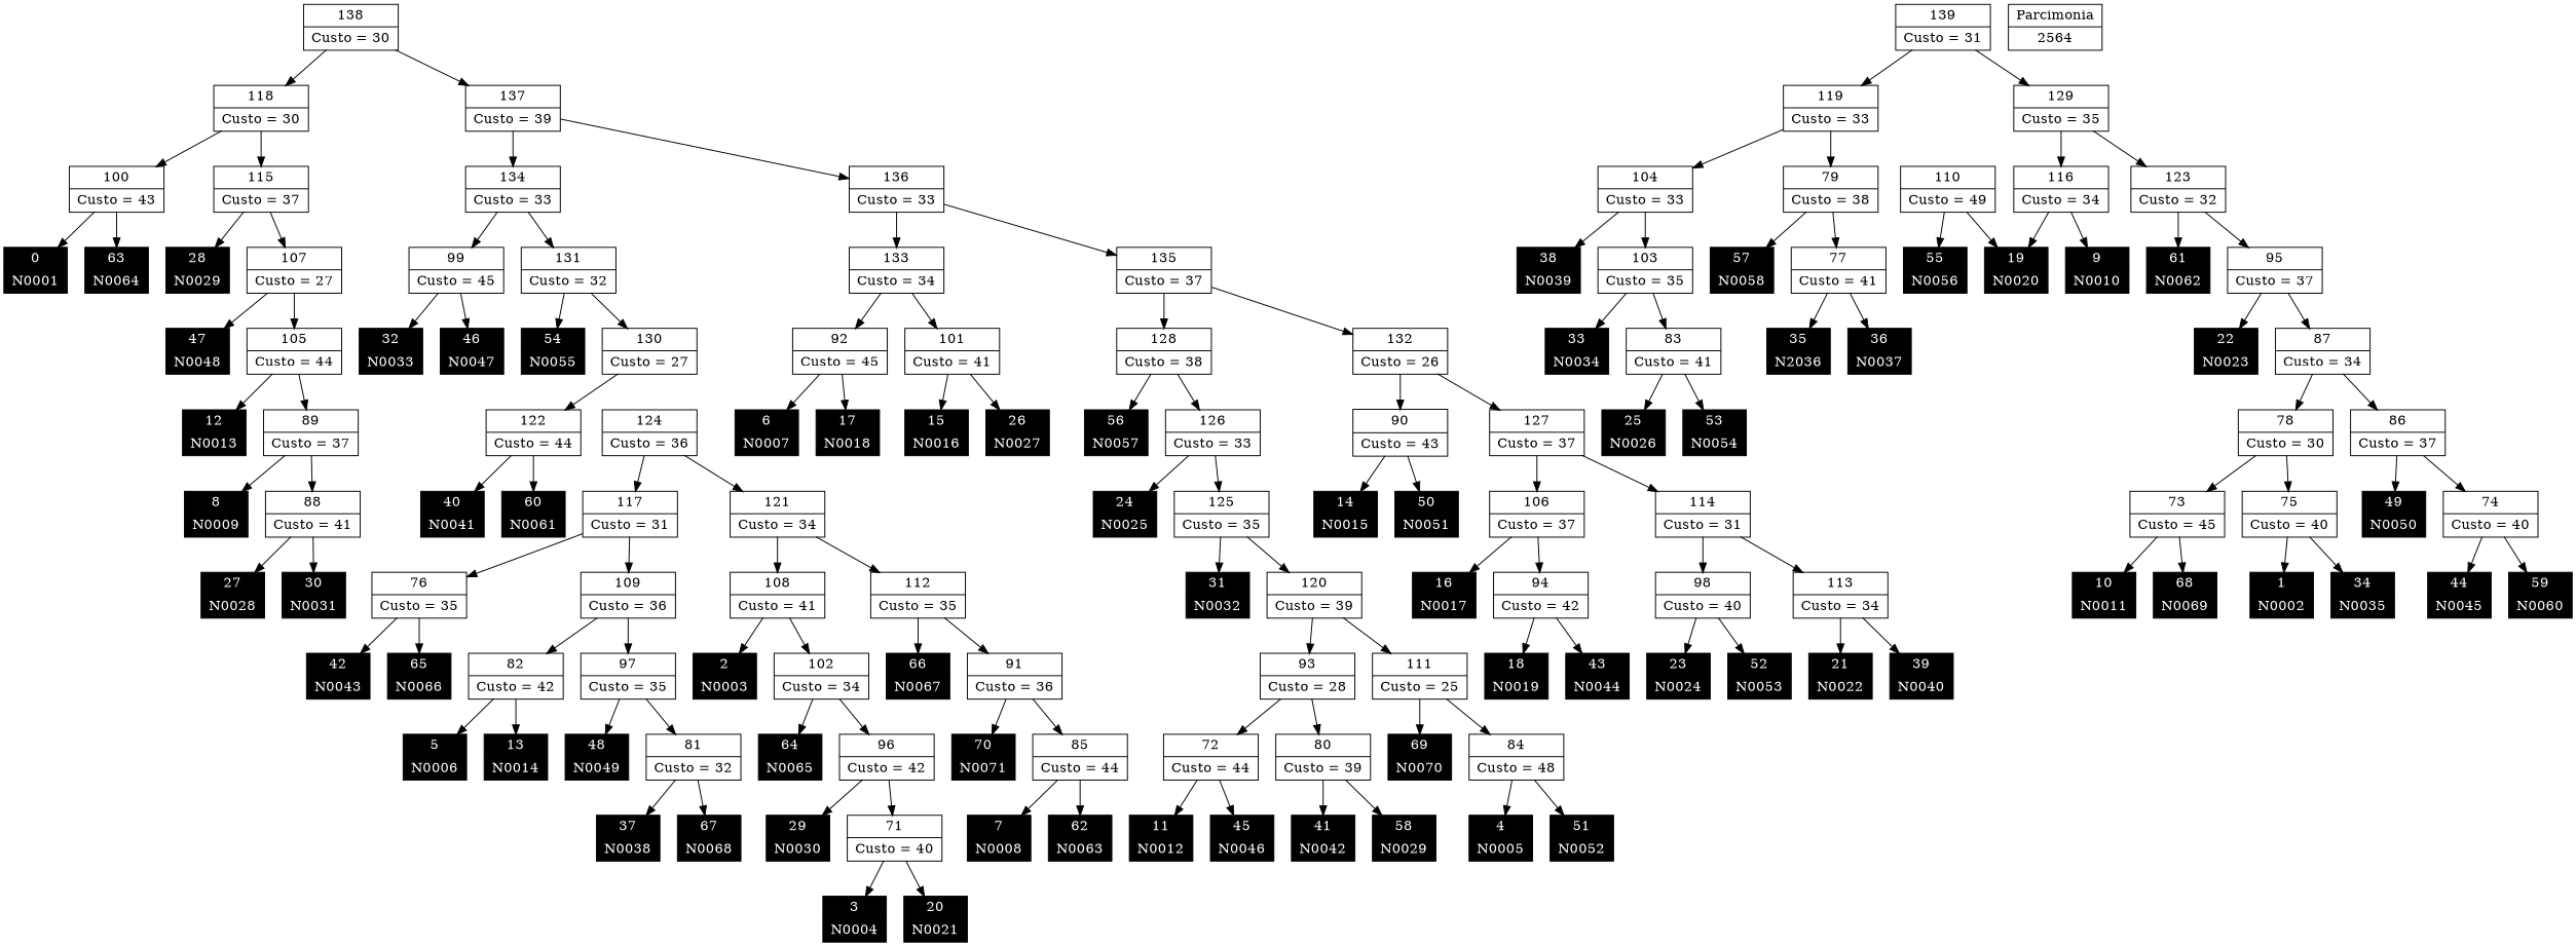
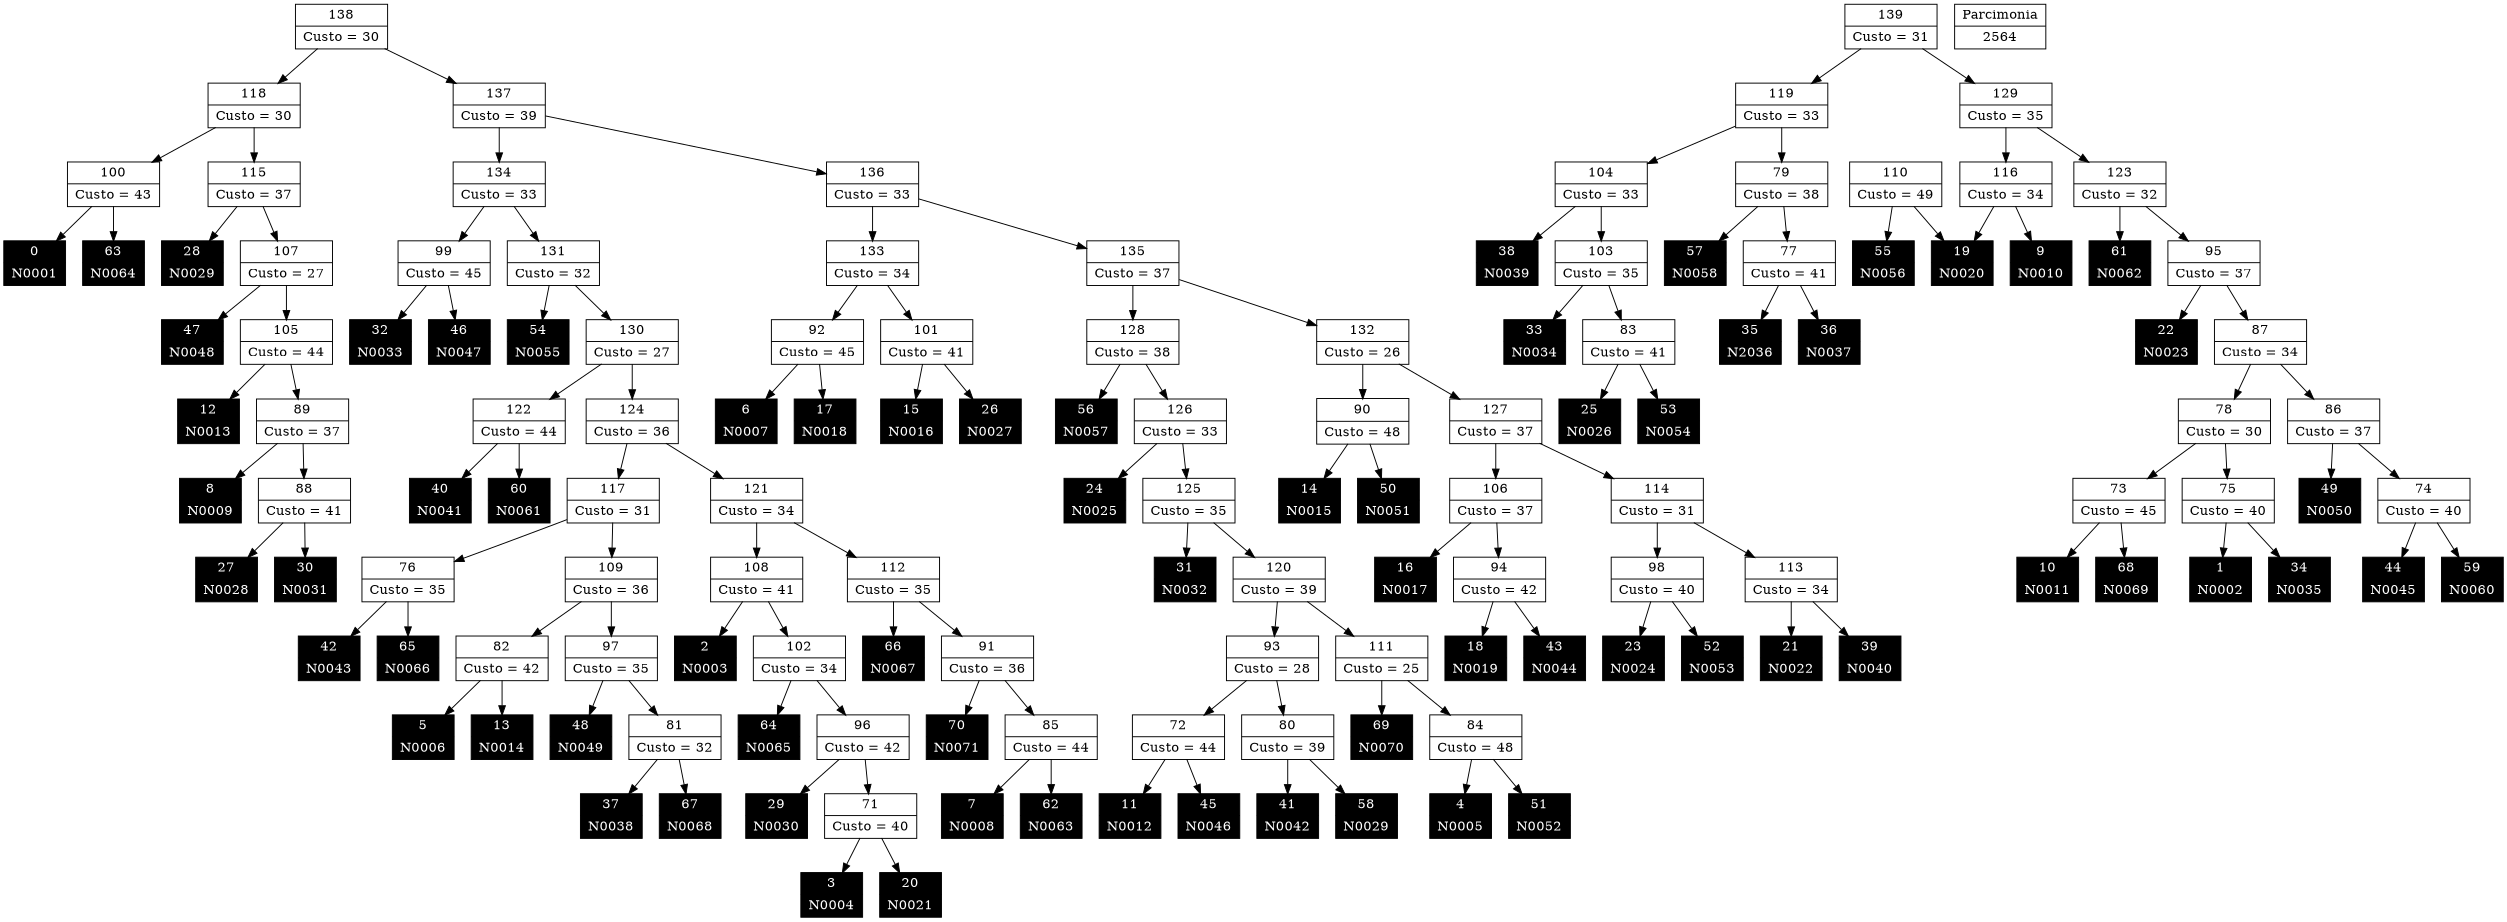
  digraph {
    node [color=black fontcolor=white fontsize=14 shape=record style=filled]
    n1 [height=0.5 label="{0 | N0001}"]
    n2 [height=0.5 label="{1 | N0002}"]
    n3 [height=0.5 label="{2 | N0003}"]
    n4 [height=0.5 label="{3 | N0004}"]
    n5 [height=0.5 label="{4 | N0005}"]
    n6 [height=0.5 label="{5 | N0006}"]
    n7 [height=0.5 label="{6 | N0007}"]
    n8 [height=0.5 label="{7 | N0008}"]
    n9 [height=0.5 label="{8 | N0009}"]
    n10 [height=0.5 label="{9 | N0010}"]
    n11 [height=0.5 label="{10 | N0011}"]
    n12 [height=0.5 label="{11 | N0012}"]
    n13 [height=0.5 label="{12 | N0013}"]
    n14 [height=0.5 label="{13 | N0014}"]
    n15 [height=0.5 label="{14 | N0015}"]
    n16 [height=0.5 label="{15 | N0016}"]
    n17 [height=0.5 label="{16 | N0017}"]
    n18 [height=0.5 label="{17 | N0018}"]
    n19 [height=0.5 label="{18 | N0019}"]
    n20 [height=0.5 label="{19 | N0020}"]
    n21 [height=0.5 label="{20 | N0021}"]
    n22 [height=0.5 label="{21 | N0022}"]
    n23 [height=0.5 label="{22 | N0023}"]
    n24 [height=0.5 label="{23 | N0024}"]
    n25 [height=0.5 label="{24 | N0025}"]
    n26 [height=0.5 label="{25 | N0026}"]
    n27 [height=0.5 label="{26 | N0027}"]
    n28 [height=0.5 label="{27 | N0028}"]
    n29 [height=0.5 label="{28 | N0029}"]
    n30 [height=0.5 label="{29 | N0030}"]
    n31 [height=0.5 label="{30 | N0031}"]
    n32 [height=0.5 label="{31 | N0032}"]
    n33 [height=0.5 label="{32 | N0033}"]
    n34 [height=0.5 label="{33 | N0034}"]
    n35 [height=0.5 label="{34 | N0035}"]
    n36 [height=0.5 label="{35 | N2036}"]
    n37 [height=0.5 label="{36 | N0037}"]
    n38 [height=0.5 label="{37 | N0038}"]
    n39 [height=0.5 label="{38 | N0039}"]
    n40 [height=0.5 label="{39 | N0040}"]
    n41 [height=0.5 label="{40 | N0041}"]
    n42 [height=0.5 label="{41 | N0042}"]
    n43 [height=0.5 label="{42 | N0043}"]
    n44 [height=0.5 label="{43 | N0044}"]
    n45 [height=0.5 label="{44 | N0045}"]
    n46 [height=0.5 label="{45 | N0046}"]
    n47 [height=0.5 label="{46 | N0047}"]
    n48 [height=0.5 label="{47 | N0048}"]
    n49 [height=0.5 label="{48 | N0049}"]
    n50 [height=0.5 label="{49 | N0050}"]
    n51 [height=0.5 label="{50 | N0051}"]
    n52 [height=0.5 label="{51 | N0052}"]
    n53 [height=0.5 label="{52 | N0053}"]
    n54 [height=0.5 label="{53 | N0054}"]
    n55 [height=0.5 label="{54 | N0055}"]
    n56 [height=0.5 label="{55 | N0056}"]
    n57 [height=0.5 label="{56 | N0057}"]
    n58 [height=0.5 label="{57 | N0058}"]
    n59 [height=0.5 label="{58 | N0029}"]
    n60 [height=0.5 label="{59 | N0060}"]
    n61 [height=0.5 label="{60 | N0061}"]
    n62 [height=0.5 label="{61 | N0062}"]
    n63 [height=0.5 label="{62 | N0063}"]
    n64 [height=0.5 label="{63 | N0064}"]
    n65 [height=0.5 label="{64 | N0065}"]
    n66 [height=0.5 label="{65 | N0066}"]
    n67 [height=0.5 label="{66 | N0067}"]
    n68 [height=0.5 label="{67 | N0068}"]
    n69 [height=0.5 label="{68 | N0069}"]
    n70 [height=0.5 label="{69 | N0070}"]
    n71 [height=0.5 label="{70 | N0071}"]
    n72 [label="{71|Custo = 40}" color="" fontcolor="" fontsize="" style=""]
    n73 [label="{72|Custo = 44}" color="" fontcolor="" fontsize="" style=""]
    n74 [label="{73|Custo = 45}" color="" fontcolor="" fontsize="" style=""]
    n75 [label="{74|Custo = 40}" color="" fontcolor="" fontsize="" style=""]
    n76 [label="{75|Custo = 40}" color="" fontcolor="" fontsize="" style=""]
    n77 [label="{76|Custo = 35}" color="" fontcolor="" fontsize="" style=""]
    n78 [label="{77|Custo = 41}" color="" fontcolor="" fontsize="" style=""]
    n79 [label="{78|Custo = 30}" color="" fontcolor="" fontsize="" style=""]
    n80 [label="{79|Custo = 38}" color="" fontcolor="" fontsize="" style=""]
    n81 [label="{80|Custo = 39}" color="" fontcolor="" fontsize="" style=""]
    n82 [label="{81|Custo = 32}" color="" fontcolor="" fontsize="" style=""]
    n83 [label="{82|Custo = 42}" color="" fontcolor="" fontsize="" style=""]
    n84 [label="{83|Custo = 41}" color="" fontcolor="" fontsize="" style=""]
    n85 [label="{84|Custo = 48}" color="" fontcolor="" fontsize="" style=""]
    n86 [label="{85|Custo = 44}" color="" fontcolor="" fontsize="" style=""]
    n87 [label="{86|Custo = 37}" color="" fontcolor="" fontsize="" style=""]
    n88 [label="{87|Custo = 34}" color="" fontcolor="" fontsize="" style=""]
    n89 [label="{88|Custo = 41}" color="" fontcolor="" fontsize="" style=""]
    n90 [label="{89|Custo = 37}" color="" fontcolor="" fontsize="" style=""]
-   n91 [label="{90|Custo = 43}" color="" fontcolor="" fontsize="" style=""]
+   n91 [label="{90|Custo = 48}" color="" fontcolor="" fontsize="" style=""]
    n92 [label="{91|Custo = 36}" color="" fontcolor="" fontsize="" style=""]
    n93 [label="{92|Custo = 45}" color="" fontcolor="" fontsize="" style=""]
    n94 [label="{93|Custo = 28}" color="" fontcolor="" fontsize="" style=""]
    n95 [label="{94|Custo = 42}" color="" fontcolor="" fontsize="" style=""]
    n96 [label="{95|Custo = 37}" color="" fontcolor="" fontsize="" style=""]
    n97 [label="{96|Custo = 42}" color="" fontcolor="" fontsize="" style=""]
    n98 [label="{97|Custo = 35}" color="" fontcolor="" fontsize="" style=""]
    n99 [label="{98|Custo = 40}" color="" fontcolor="" fontsize="" style=""]
    n100 [label="{99|Custo = 45}" color="" fontcolor="" fontsize="" style=""]
    n101 [label="{100|Custo = 43}" color="" fontcolor="" fontsize="" style=""]
    n102 [label="{101|Custo = 41}" color="" fontcolor="" fontsize="" style=""]
    n103 [label="{102|Custo = 34}" color="" fontcolor="" fontsize="" style=""]
    n104 [label="{103|Custo = 35}" color="" fontcolor="" fontsize="" style=""]
    n105 [label="{104|Custo = 33}" color="" fontcolor="" fontsize="" style=""]
    n106 [label="{105|Custo = 44}" color="" fontcolor="" fontsize="" style=""]
    n107 [label="{106|Custo = 37}" color="" fontcolor="" fontsize="" style=""]
    n108 [label="{107|Custo = 27}" color="" fontcolor="" fontsize="" style=""]
    n109 [label="{108|Custo = 41}" color="" fontcolor="" fontsize="" style=""]
    n110 [label="{109|Custo = 36}" color="" fontcolor="" fontsize="" style=""]
    n111 [label="{110|Custo = 49}" color="" fontcolor="" fontsize="" style=""]
    n112 [label="{111|Custo = 25}" color="" fontcolor="" fontsize="" style=""]
    n113 [label="{112|Custo = 35}" color="" fontcolor="" fontsize="" style=""]
    n114 [label="{113|Custo = 34}" color="" fontcolor="" fontsize="" style=""]
    n115 [label="{114|Custo = 31}" color="" fontcolor="" fontsize="" style=""]
    n116 [label="{115|Custo = 37}" color="" fontcolor="" fontsize="" style=""]
    n117 [label="{116|Custo = 34}" color="" fontcolor="" fontsize="" style=""]
    n118 [label="{117|Custo = 31}" color="" fontcolor="" fontsize="" style=""]
    n119 [label="{118|Custo = 30}" color="" fontcolor="" fontsize="" style=""]
    n120 [label="{119|Custo = 33}" color="" fontcolor="" fontsize="" style=""]
    n121 [label="{120|Custo = 39}" color="" fontcolor="" fontsize="" style=""]
    n122 [label="{121|Custo = 34}" color="" fontcolor="" fontsize="" style=""]
    n123 [label="{122|Custo = 44}" color="" fontcolor="" fontsize="" style=""]
    n124 [label="{123|Custo = 32}" color="" fontcolor="" fontsize="" style=""]
    n125 [label="{124|Custo = 36}" color="" fontcolor="" fontsize="" style=""]
    n126 [label="{125|Custo = 35}" color="" fontcolor="" fontsize="" style=""]
    n127 [label="{126|Custo = 33}" color="" fontcolor="" fontsize="" style=""]
    n128 [label="{127|Custo = 37}" color="" fontcolor="" fontsize="" style=""]
    n129 [label="{128|Custo = 38}" color="" fontcolor="" fontsize="" style=""]
    n130 [label="{129|Custo = 35}" color="" fontcolor="" fontsize="" style=""]
    n131 [label="{130|Custo = 27}" color="" fontcolor="" fontsize="" style=""]
    n132 [label="{131|Custo = 32}" color="" fontcolor="" fontsize="" style=""]
    n133 [label="{132|Custo = 26}" color="" fontcolor="" fontsize="" style=""]
    n134 [label="{133|Custo = 34}" color="" fontcolor="" fontsize="" style=""]
    n135 [label="{134|Custo = 33}" color="" fontcolor="" fontsize="" style=""]
    n136 [label="{135|Custo = 37}" color="" fontcolor="" fontsize="" style=""]
    n137 [label="{136|Custo = 33}" color="" fontcolor="" fontsize="" style=""]
    n138 [label="{137|Custo = 39}" color="" fontcolor="" fontsize="" style=""]
    n139 [label="{138|Custo = 30}" color="" fontcolor="" fontsize="" style=""]
    n140 [label="{139|Custo = 31}" color="" fontcolor="" fontsize="" style=""]
    n141 [label="{Parcimonia|2564}" color="" fontcolor="" fontsize="" style=""]
    n72 -> n4
    n72 -> n21
    n73 -> n12
    n73 -> n46
    n74 -> n11
    n74 -> n69
    n75 -> n45
    n75 -> n60
    n76 -> n2
    n76 -> n35
    n77 -> n43
    n77 -> n66
    n78 -> n36
    n78 -> n37
    n79 -> n74
    n79 -> n76
    n80 -> n58
    n80 -> n78
    n81 -> n42
    n81 -> n59
    n82 -> n38
    n82 -> n68
    n83 -> n6
    n83 -> n14
    n84 -> n26
    n84 -> n54
    n85 -> n5
    n85 -> n52
    n86 -> n8
    n86 -> n63
    n87 -> n50
    n87 -> n75
    n88 -> n79
    n88 -> n87
    n89 -> n28
    n89 -> n31
    n90 -> n9
    n90 -> n89
    n91 -> n15
    n91 -> n51
    n92 -> n71
    n92 -> n86
    n93 -> n7
    n93 -> n18
    n94 -> n73
    n94 -> n81
    n95 -> n19
    n95 -> n44
    n96 -> n23
    n96 -> n88
    n97 -> n30
    n97 -> n72
    n98 -> n49
    n98 -> n82
    n99 -> n24
    n99 -> n53
    n100 -> n33
    n100 -> n47
    n101 -> n1
    n101 -> n64
    n102 -> n16
    n102 -> n27
    n103 -> n65
    n103 -> n97
    n104 -> n34
    n104 -> n84
    n105 -> n39
    n105 -> n104
    n106 -> n13
    n106 -> n90
    n107 -> n17
    n107 -> n95
    n108 -> n48
    n108 -> n106
    n109 -> n3
    n109 -> n103
    n110 -> n83
    n110 -> n98
    n111 -> n20
    n111 -> n56
    n112 -> n70
    n112 -> n85
    n113 -> n67
    n113 -> n92
    n114 -> n22
    n114 -> n40
    n115 -> n99
    n115 -> n114
    n116 -> n29
    n116 -> n108
    n117 -> n10
    n117 -> n20
    n118 -> n77
    n118 -> n110
    n119 -> n101
    n119 -> n116
    n120 -> n80
    n120 -> n105
    n121 -> n94
    n121 -> n112
    n122 -> n109
    n122 -> n113
    n123 -> n41
    n123 -> n61
    n124 -> n62
    n124 -> n96
    n125 -> n118
    n125 -> n122
    n126 -> n32
    n126 -> n121
    n127 -> n25
    n127 -> n126
    n128 -> n107
    n128 -> n115
    n129 -> n57
    n129 -> n127
    n130 -> n117
    n130 -> n124
    n131 -> n123
+   n131 -> n125
    n132 -> n55
    n132 -> n131
    n133 -> n91
    n133 -> n128
    n134 -> n93
    n134 -> n102
    n135 -> n100
    n135 -> n132
    n136 -> n129
    n136 -> n133
    n137 -> n134
    n137 -> n136
    n138 -> n135
    n138 -> n137
    n139 -> n119
    n139 -> n138
    n140 -> n120
    n140 -> n130
  }
